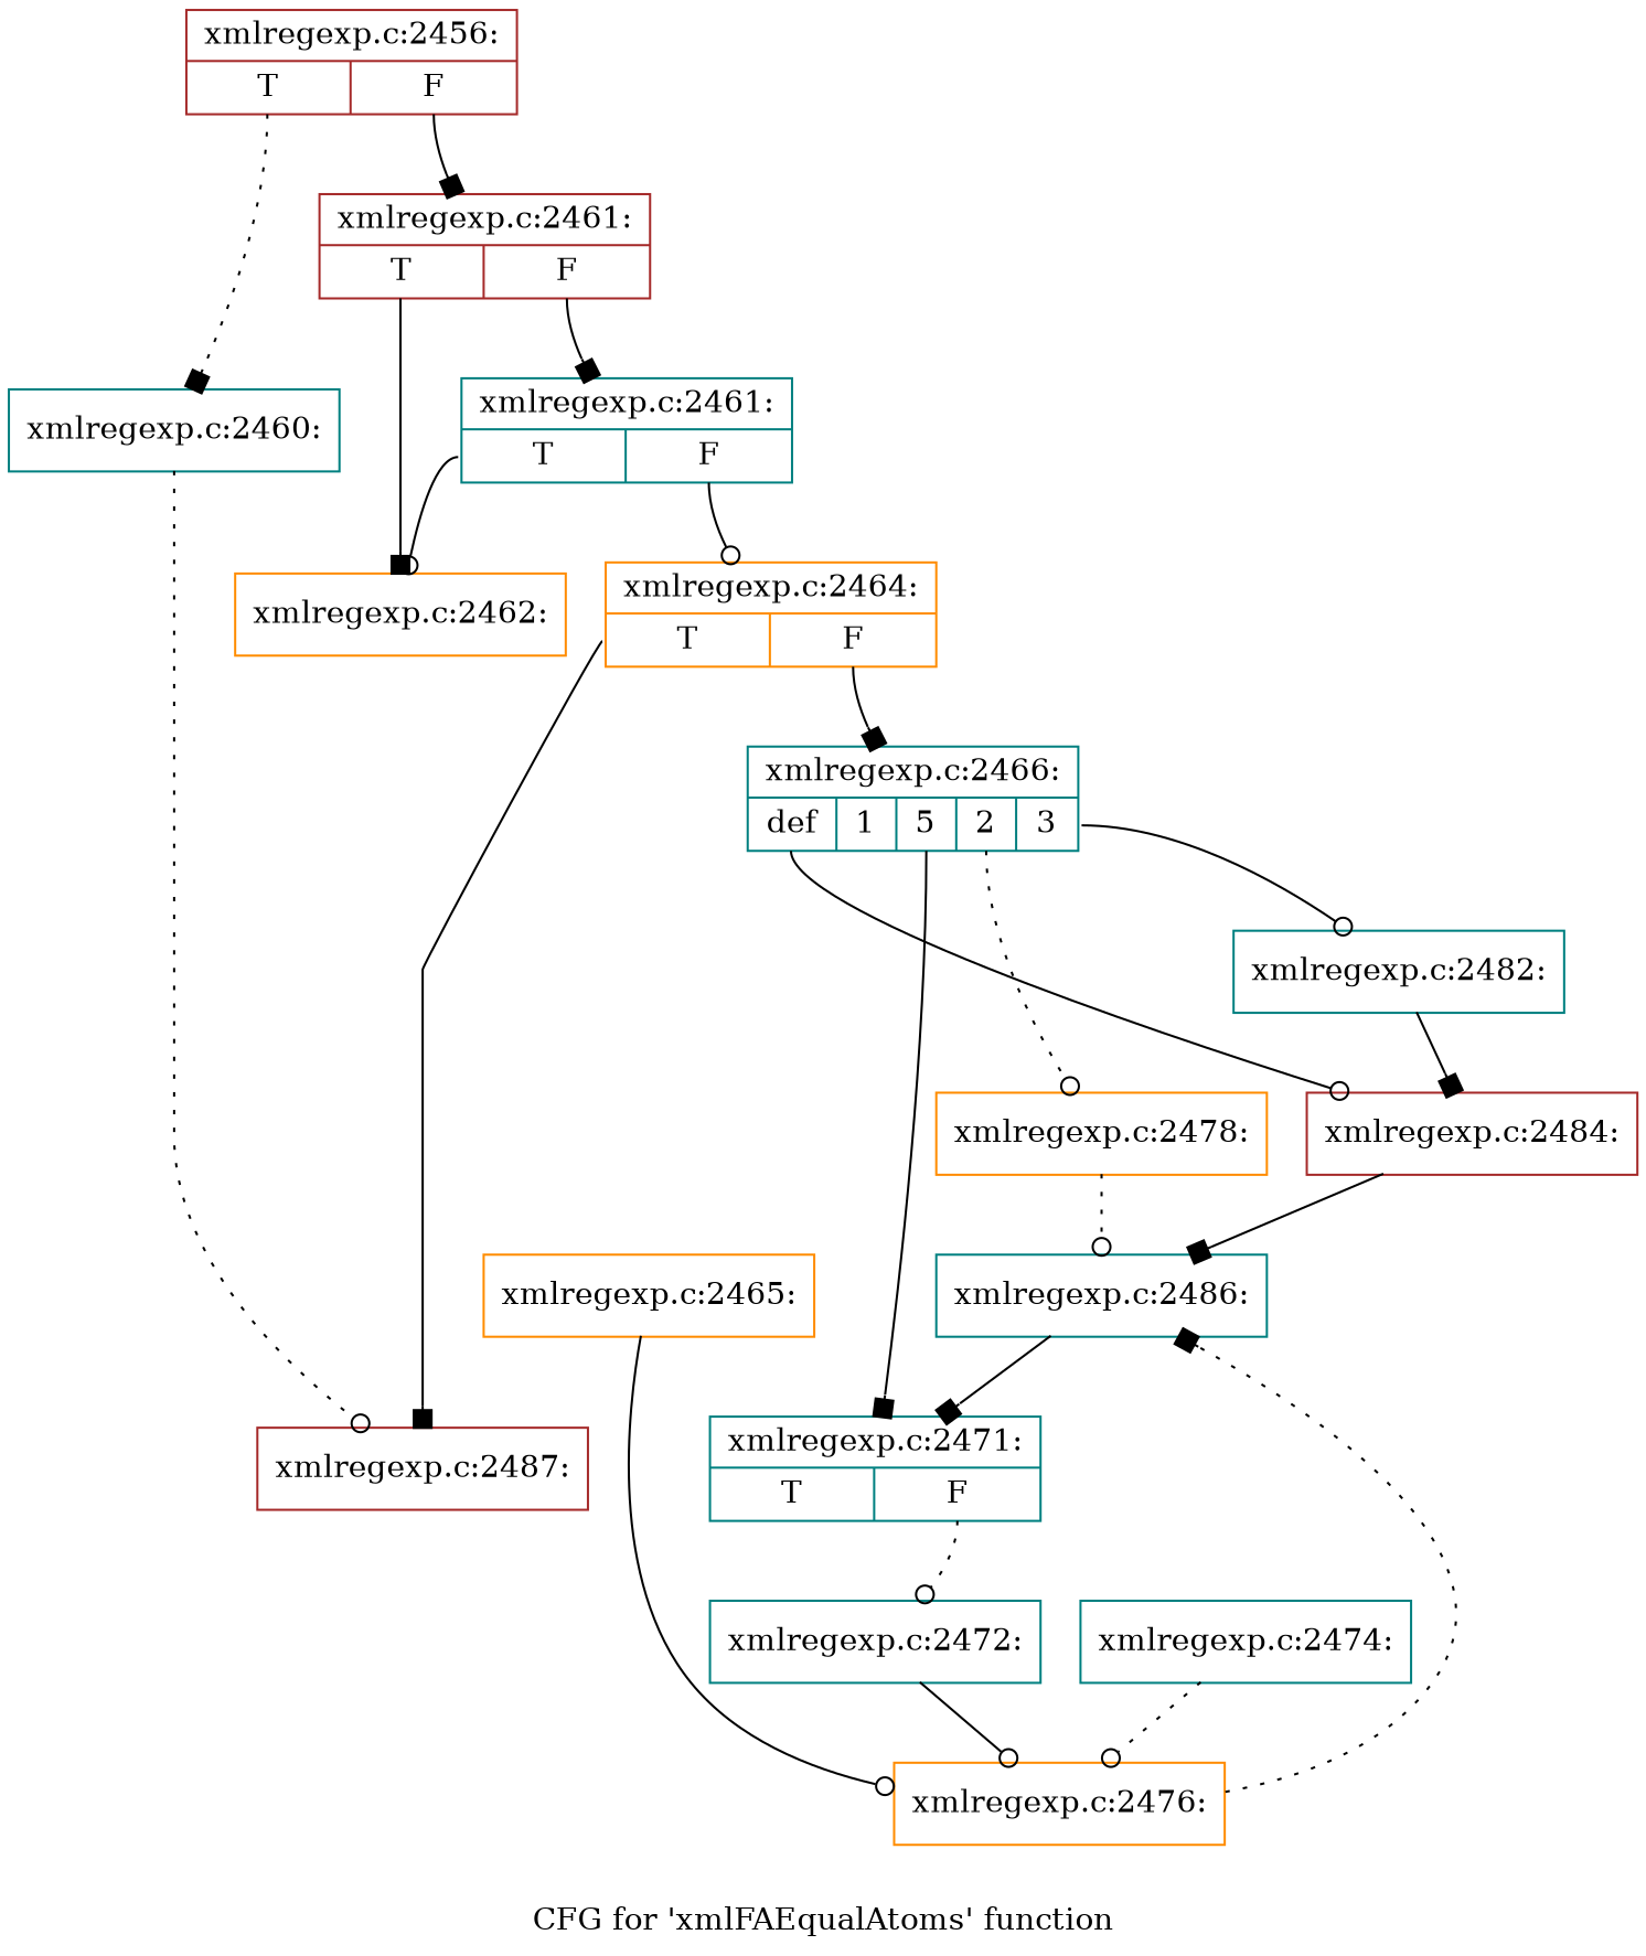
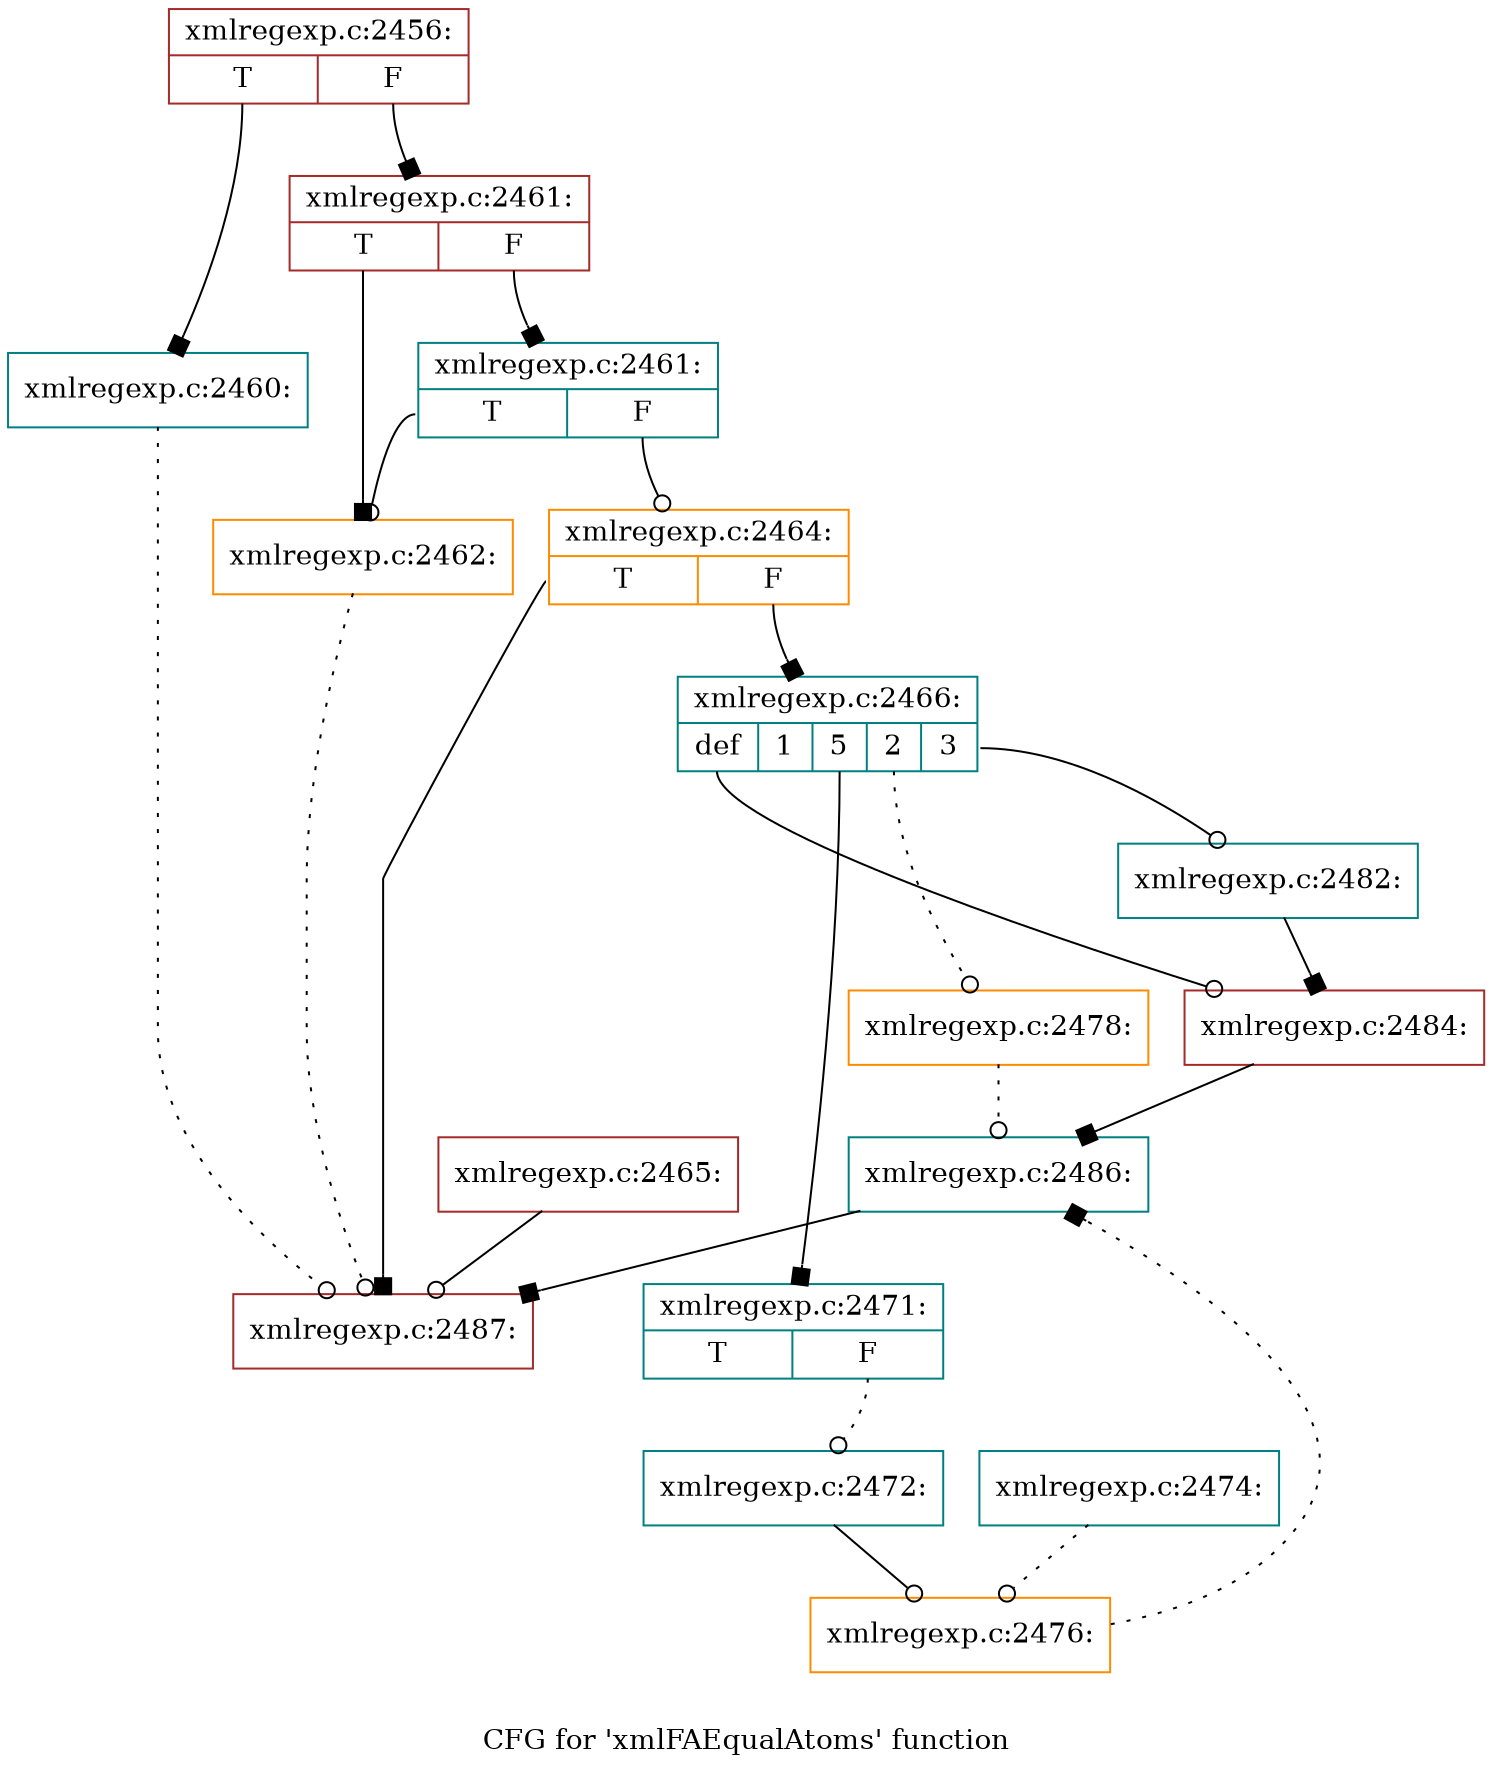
  digraph {
    label="CFG for 'xmlFAEqualAtoms' function"
    node [color=teal shape=record]
    edge [arrowhead=odot style=solid]
    n1 [color=brown label="{xmlregexp.c:2456:|{<s0>T|<s1>F}}"]
    n2 [label="{xmlregexp.c:2460:}"]
    n3 [color=brown label="{xmlregexp.c:2461:|{<s0>T|<s1>F}}"]
    n4 [color=brown label="{xmlregexp.c:2487:}"]
    n5 [color=darkorange label="{xmlregexp.c:2462:}"]
    n6 [label="{xmlregexp.c:2461:|{<s0>T|<s1>F}}"]
    n7 [color=darkorange label="{xmlregexp.c:2464:|{<s0>T|<s1>F}}"]
    n8 [label="{xmlregexp.c:2466:|{<s0>def|<s1>1|<s2>5|<s3>2|<s4>3}}"]
-   n9 [color=darkorange label="{xmlregexp.c:2465:}"]
+   n9 [color=brown label="{xmlregexp.c:2465:}"]
    n10 [color=brown label="{xmlregexp.c:2484:}"]
    n11 [label="{xmlregexp.c:2471:|{<s0>T|<s1>F}}"]
    n12 [color=darkorange label="{xmlregexp.c:2478:}"]
    n13 [label="{xmlregexp.c:2482:}"]
    n14 [label="{xmlregexp.c:2486:}"]
    n15 [label="{xmlregexp.c:2472:}"]
    n16 [label="{xmlregexp.c:2474:}"]
    n17 [color=darkorange label="{xmlregexp.c:2476:}"]
-   n1 -> n2 [arrowhead=box style=dotted tailport=s0]
+   n1 -> n2 [arrowhead=box tailport=s0]
    n1 -> n3 [arrowhead=box tailport=s1]
    n2 -> n4 [style=dotted]
    n3 -> n5 [arrowhead=box tailport=s0]
    n3 -> n6 [arrowhead=box tailport=s1]
+   n5 -> n4 [style=dotted]
    n6 -> n5 [tailport=s0]
    n6 -> n7 [tailport=s1]
    n7 -> n4 [arrowhead=box tailport=s0]
    n7 -> n8 [arrowhead=box tailport=s1]
    n8 -> n10 [tailport=s0]
    n8 -> n11 [arrowhead=box tailport=s2]
    n8 -> n12 [style=dotted tailport=s3]
    n8 -> n13 [tailport=s4]
-   n9 -> n17
+   n9 -> n4
    n10 -> n14 [arrowhead=box]
    n11 -> n15 [style=dotted tailport=s1]
    n12 -> n14 [style=dotted]
    n13 -> n10 [arrowhead=box]
-   n14 -> n11 [arrowhead=box]
+   n14 -> n4 [arrowhead=box]
    n15 -> n17
    n16 -> n17 [style=dotted]
    n17 -> n14 [arrowhead=box style=dotted]
  }
